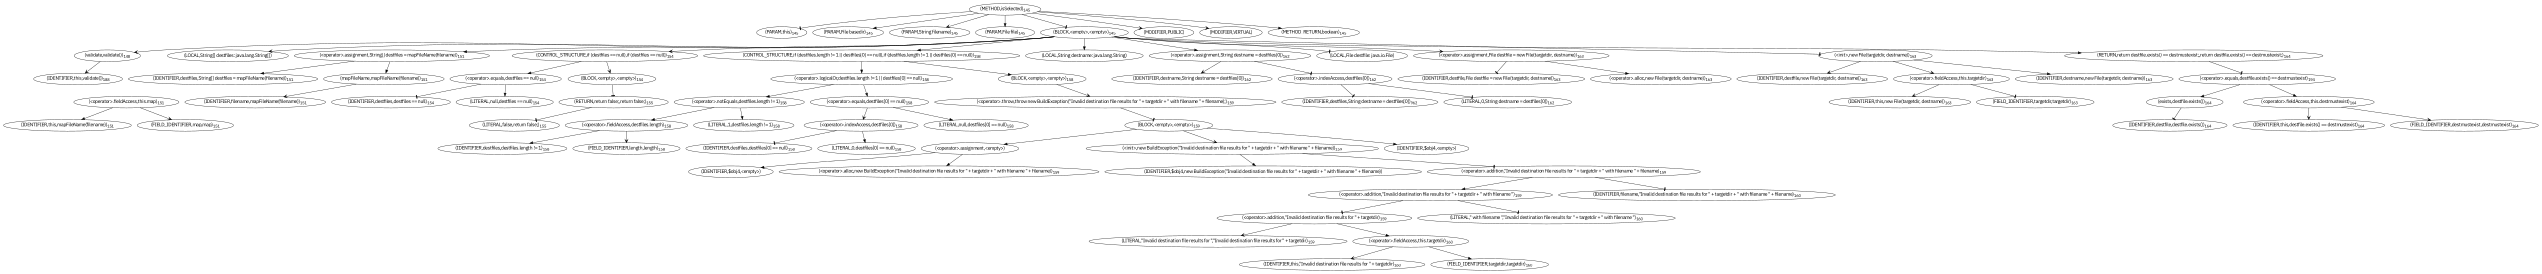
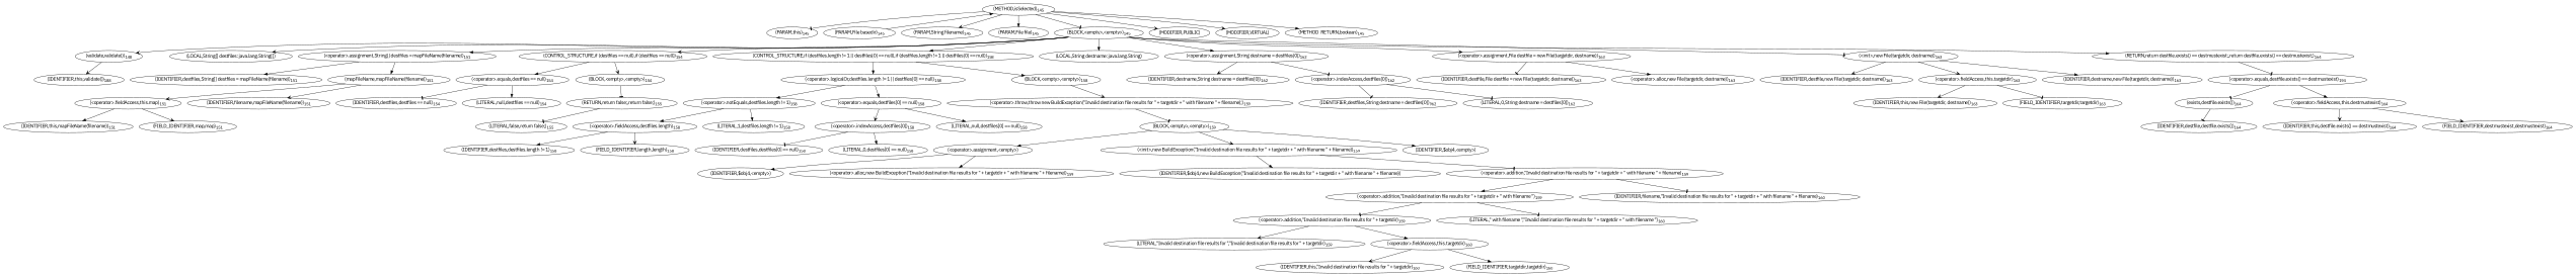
  digraph {
    fontname="IBM Plex Sans"
    node [fontname="IBM Plex Sans"]
    edge [arrowhead=normal fontname="IBM Plex Sans"]
    n1 [label=<(METHOD,isSelected)<SUB>145</SUB>>]
    n2 [label=<(PARAM,this)<SUB>145</SUB>>]
    n3 [label=<(PARAM,File basedir)<SUB>145</SUB>>]
    n4 [label=<(PARAM,String filename)<SUB>145</SUB>>]
    n5 [label=<(PARAM,File file)<SUB>145</SUB>>]
    n6 [label=<(BLOCK,&lt;empty&gt;,&lt;empty&gt;)<SUB>145</SUB>>]
    n7 [label=<(MODIFIER,PUBLIC)>]
    n8 [label=<(MODIFIER,VIRTUAL)>]
    n9 [label=<(METHOD_RETURN,boolean)<SUB>145</SUB>>]
    n10 [label=<(validate,validate())<SUB>148</SUB>>]
    n11 [label=<(LOCAL,String[] destfiles: java.lang.String[])>]
    n12 [label=<(&lt;operator&gt;.assignment,String[] destfiles = mapFileName(filename))<SUB>151</SUB>>]
    n13 [label=<(CONTROL_STRUCTURE,if (destfiles == null),if (destfiles == null))<SUB>154</SUB>>]
    n14 [label=<(CONTROL_STRUCTURE,if (destfiles.length != 1 || destfiles[0] == null),if (destfiles.length != 1 || destfiles[0] == null))<SUB>158</SUB>>]
    n15 [label=<(LOCAL,String destname: java.lang.String)>]
    n16 [label=<(&lt;operator&gt;.assignment,String destname = destfiles[0])<SUB>162</SUB>>]
-   n17 [label=<(LOCAL,File destfile: java.io.File)>]
    n18 [label=<(&lt;operator&gt;.assignment,File destfile = new File(targetdir, destname))<SUB>163</SUB>>]
    n19 [label=<(&lt;init&gt;,new File(targetdir, destname))<SUB>163</SUB>>]
    n20 [label=<(RETURN,return destfile.exists() == destmustexist;,return destfile.exists() == destmustexist;)<SUB>164</SUB>>]
    n21 [label=<(IDENTIFIER,this,validate())<SUB>188</SUB>>]
    n22 [label=<(IDENTIFIER,destfiles,String[] destfiles = mapFileName(filename))<SUB>151</SUB>>]
    n23 [label=<(mapFileName,mapFileName(filename))<SUB>151</SUB>>]
    n24 [label=<(&lt;operator&gt;.equals,destfiles == null)<SUB>154</SUB>>]
    n25 [label=<(BLOCK,&lt;empty&gt;,&lt;empty&gt;)<SUB>154</SUB>>]
    n26 [label=<(&lt;operator&gt;.logicalOr,destfiles.length != 1 || destfiles[0] == null)<SUB>158</SUB>>]
    n27 [label=<(BLOCK,&lt;empty&gt;,&lt;empty&gt;)<SUB>158</SUB>>]
    n28 [label=<(IDENTIFIER,destname,String destname = destfiles[0])<SUB>162</SUB>>]
    n29 [label=<(&lt;operator&gt;.indexAccess,destfiles[0])<SUB>162</SUB>>]
    n30 [label=<(IDENTIFIER,destfile,File destfile = new File(targetdir, destname))<SUB>163</SUB>>]
    n31 [label=<(&lt;operator&gt;.alloc,new File(targetdir, destname))<SUB>163</SUB>>]
    n32 [label=<(IDENTIFIER,destfile,new File(targetdir, destname))<SUB>163</SUB>>]
    n33 [label=<(&lt;operator&gt;.fieldAccess,this.targetdir)<SUB>163</SUB>>]
    n34 [label=<(IDENTIFIER,destname,new File(targetdir, destname))<SUB>163</SUB>>]
    n35 [label=<(&lt;operator&gt;.equals,destfile.exists() == destmustexist)<SUB>194</SUB>>]
    n36 [label=<(&lt;operator&gt;.fieldAccess,this.map)<SUB>151</SUB>>]
    n37 [label=<(IDENTIFIER,filename,mapFileName(filename))<SUB>151</SUB>>]
    n38 [label=<(IDENTIFIER,this,mapFileName(filename))<SUB>151</SUB>>]
    n39 [label=<(FIELD_IDENTIFIER,map,map)<SUB>151</SUB>>]
    n40 [label=<(IDENTIFIER,destfiles,destfiles == null)<SUB>154</SUB>>]
    n41 [label=<(LITERAL,null,destfiles == null)<SUB>154</SUB>>]
    n42 [label=<(RETURN,return false;,return false;)<SUB>155</SUB>>]
    n43 [label=<(LITERAL,false,return false;)<SUB>155</SUB>>]
    n44 [label=<(&lt;operator&gt;.notEquals,destfiles.length != 1)<SUB>158</SUB>>]
    n45 [label=<(&lt;operator&gt;.equals,destfiles[0] == null)<SUB>158</SUB>>]
    n46 [label=<(&lt;operator&gt;.throw,throw new BuildException(&quot;Invalid destination file results for &quot; + targetdir + &quot; with filename &quot; + filename);)<SUB>159</SUB>>]
    n47 [label=<(&lt;operator&gt;.fieldAccess,destfiles.length)<SUB>158</SUB>>]
    n48 [label=<(LITERAL,1,destfiles.length != 1)<SUB>158</SUB>>]
    n49 [label=<(&lt;operator&gt;.indexAccess,destfiles[0])<SUB>158</SUB>>]
    n50 [label=<(LITERAL,null,destfiles[0] == null)<SUB>158</SUB>>]
    n51 [label=<(IDENTIFIER,destfiles,destfiles.length != 1)<SUB>158</SUB>>]
    n52 [label=<(FIELD_IDENTIFIER,length,length)<SUB>158</SUB>>]
    n53 [label=<(IDENTIFIER,destfiles,destfiles[0] == null)<SUB>158</SUB>>]
    n54 [label=<(LITERAL,0,destfiles[0] == null)<SUB>158</SUB>>]
    n55 [label=<(BLOCK,&lt;empty&gt;,&lt;empty&gt;)<SUB>159</SUB>>]
    n56 [label=<(&lt;operator&gt;.assignment,&lt;empty&gt;)>]
    n57 [label=<(&lt;init&gt;,new BuildException(&quot;Invalid destination file results for &quot; + targetdir + &quot; with filename &quot; + filename))<SUB>159</SUB>>]
    n58 [label=<(IDENTIFIER,$obj4,&lt;empty&gt;)>]
    n59 [label=<(IDENTIFIER,$obj4,&lt;empty&gt;)>]
    n60 [label=<(&lt;operator&gt;.alloc,new BuildException(&quot;Invalid destination file results for &quot; + targetdir + &quot; with filename &quot; + filename))<SUB>159</SUB>>]
    n61 [label=<(IDENTIFIER,$obj4,new BuildException(&quot;Invalid destination file results for &quot; + targetdir + &quot; with filename &quot; + filename))>]
    n62 [label=<(&lt;operator&gt;.addition,&quot;Invalid destination file results for &quot; + targetdir + &quot; with filename &quot; + filename)<SUB>159</SUB>>]
    n63 [label=<(&lt;operator&gt;.addition,&quot;Invalid destination file results for &quot; + targetdir + &quot; with filename &quot;)<SUB>159</SUB>>]
    n64 [label=<(IDENTIFIER,filename,&quot;Invalid destination file results for &quot; + targetdir + &quot; with filename &quot; + filename)<SUB>160</SUB>>]
    n65 [label=<(&lt;operator&gt;.addition,&quot;Invalid destination file results for &quot; + targetdir)<SUB>159</SUB>>]
    n66 [label=<(LITERAL,&quot; with filename &quot;,&quot;Invalid destination file results for &quot; + targetdir + &quot; with filename &quot;)<SUB>160</SUB>>]
    n67 [label=<(LITERAL,&quot;Invalid destination file results for &quot;,&quot;Invalid destination file results for &quot; + targetdir)<SUB>159</SUB>>]
    n68 [label=<(&lt;operator&gt;.fieldAccess,this.targetdir)<SUB>160</SUB>>]
    n69 [label=<(IDENTIFIER,this,&quot;Invalid destination file results for &quot; + targetdir)<SUB>160</SUB>>]
    n70 [label=<(FIELD_IDENTIFIER,targetdir,targetdir)<SUB>160</SUB>>]
    n71 [label=<(IDENTIFIER,destfiles,String destname = destfiles[0])<SUB>962</SUB>>]
    n72 [label=<(LITERAL,0,String destname = destfiles[0])<SUB>162</SUB>>]
    n73 [label=<(IDENTIFIER,this,new File(targetdir, destname))<SUB>163</SUB>>]
    n74 [label=<(FIELD_IDENTIFIER,targetdir,targetdir)<SUB>163</SUB>>]
    n75 [label=<(exists,destfile.exists())<SUB>164</SUB>>]
    n76 [label=<(&lt;operator&gt;.fieldAccess,this.destmustexist)<SUB>164</SUB>>]
    n77 [label=<(IDENTIFIER,destfile,destfile.exists())<SUB>164</SUB>>]
    n78 [label=<(IDENTIFIER,this,destfile.exists() == destmustexist)<SUB>164</SUB>>]
    n79 [label=<(FIELD_IDENTIFIER,destmustexist,destmustexist)<SUB>164</SUB>>]
    n1 -> n2 [arrowhead=tee]
-   n1 -> n3
+   n3 -> n1
    n1 -> n4 [arrowhead=vee]
    n1 -> n5
    n1 -> n6 [arrowhead=tee]
    n1 -> n7 [arrowhead=vee]
    n1 -> n8 [arrowhead=vee]
    n1 -> n9
    n6 -> n10 [arrowhead=vee]
    n6 -> n11 [arrowhead=vee]
    n6 -> n12
    n6 -> n13 [arrowhead=vee]
    n6 -> n14
    n6 -> n15
    n6 -> n16
-   n6 -> n17 [arrowhead=tee]
    n6 -> n18 [arrowhead=vee]
    n6 -> n19 [arrowhead=tee]
    n6 -> n20
    n10 -> n21 [arrowhead=vee]
    n12 -> n22
    n12 -> n23
    n13 -> n24
    n13 -> n25 [arrowhead=vee]
    n14 -> n26
    n14 -> n27
    n16 -> n28 [arrowhead=vee]
    n16 -> n29 [arrowhead=tee]
    n18 -> n30 [arrowhead=tee]
    n18 -> n31
    n19 -> n32 [arrowhead=vee]
    n19 -> n33 [arrowhead=vee]
    n19 -> n34
    n20 -> n35 [arrowhead=tee]
+   n23 -> n36 [arrowhead=vee]
    n23 -> n37 [arrowhead=vee]
    n24 -> n40 [arrowhead=tee]
    n24 -> n41
    n25 -> n42 [arrowhead=tee]
    n26 -> n44
    n26 -> n45
    n27 -> n46 [arrowhead=vee]
    n29 -> n71 [arrowhead=tee]
    n29 -> n72 [arrowhead=tee]
    n33 -> n73 [arrowhead=vee]
    n33 -> n74 [arrowhead=tee]
-   n35 -> n75
+   n35 -> n75 [arrowhead=tee]
    n35 -> n76
    n36 -> n38
    n36 -> n39 [arrowhead=vee]
    n42 -> n43 [arrowhead=tee]
    n44 -> n47
    n44 -> n48
    n45 -> n49 [arrowhead=vee]
    n45 -> n50
    n46 -> n55 [arrowhead=tee]
    n47 -> n51
    n47 -> n52 [arrowhead=vee]
    n49 -> n53 [arrowhead=tee]
    n49 -> n54
    n55 -> n56
    n55 -> n57 [arrowhead=vee]
    n55 -> n58
    n56 -> n59
    n56 -> n60
    n57 -> n61
    n57 -> n62 [arrowhead=tee]
    n62 -> n63
    n62 -> n64 [arrowhead=tee]
    n63 -> n65 [arrowhead=tee]
    n63 -> n66 [arrowhead=tee]
    n65 -> n67 [arrowhead=vee]
    n65 -> n68
    n68 -> n69 [arrowhead=vee]
    n68 -> n70
    n75 -> n77 [arrowhead=tee]
    n76 -> n78 [arrowhead=vee]
    n76 -> n79 [arrowhead=vee]
  }
